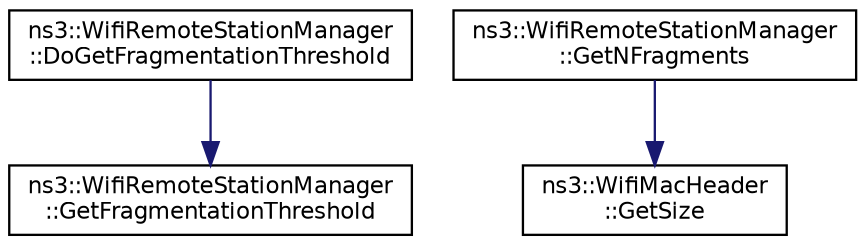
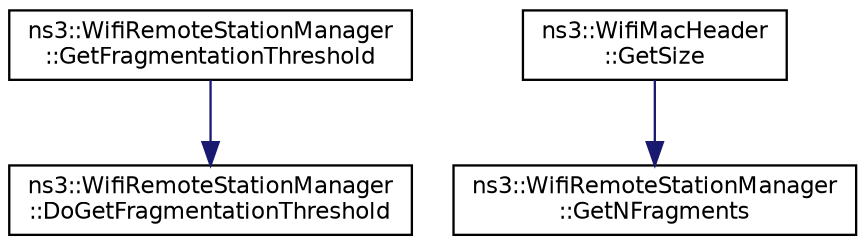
  digraph {
    rankdir=TB
    node [color=black fillcolor=white fontname=Helvetica fontsize=10 shape=record style=filled]
    edge [color=midnightblue fontname=Helvetica fontsize=10 labelfontname=Helvetica labelfontsize=10 style=solid]
    n1 [height=0.2 label="ns3::WifiRemoteStationManager\l::GetFragmentationThreshold" width=0.4]
    n2 [height=0.2 label="ns3::WifiRemoteStationManager\l::DoGetFragmentationThreshold" width=0.4]
    n3 [height=0.2 label="ns3::WifiRemoteStationManager\l::GetNFragments" width=0.4]
    n4 [height=0.2 label="ns3::WifiMacHeader\l::GetSize" width=0.4]
-   n2 -> n1
-   n3 -> n4
+   n1 -> n2
+   n4 -> n3
  }
